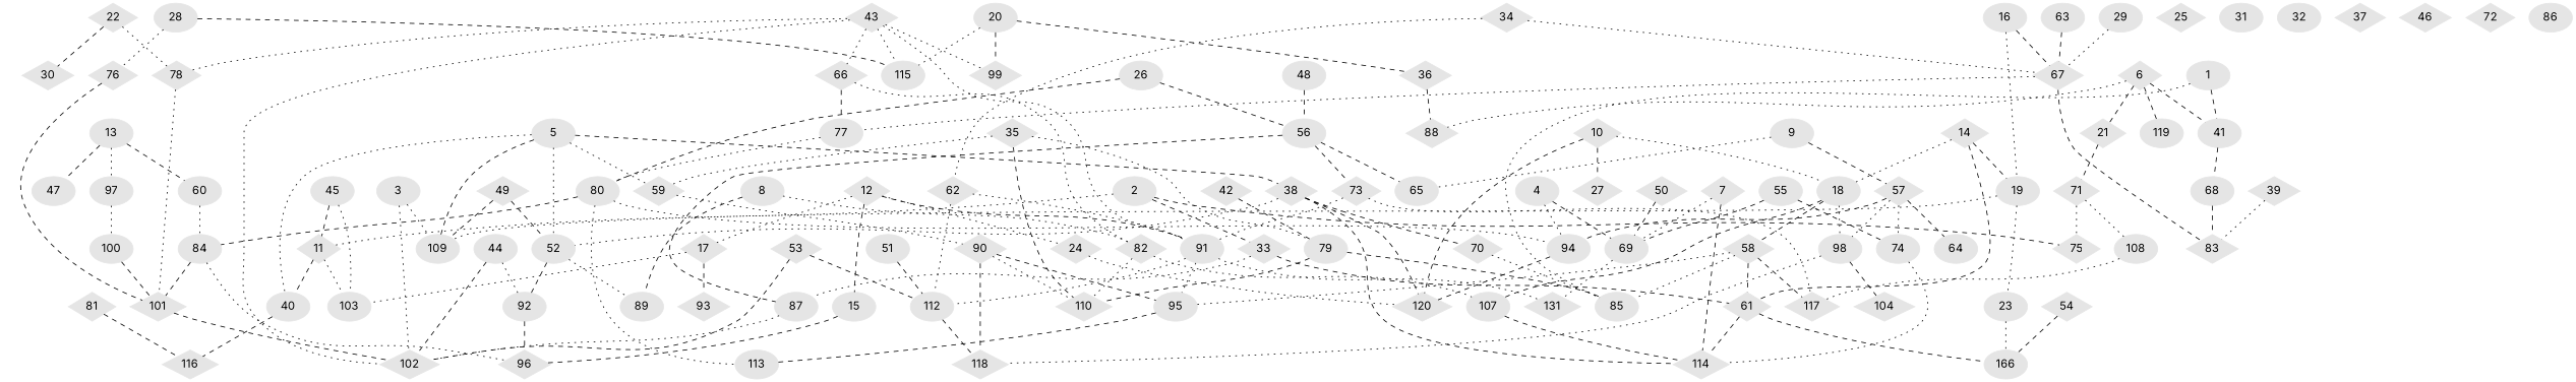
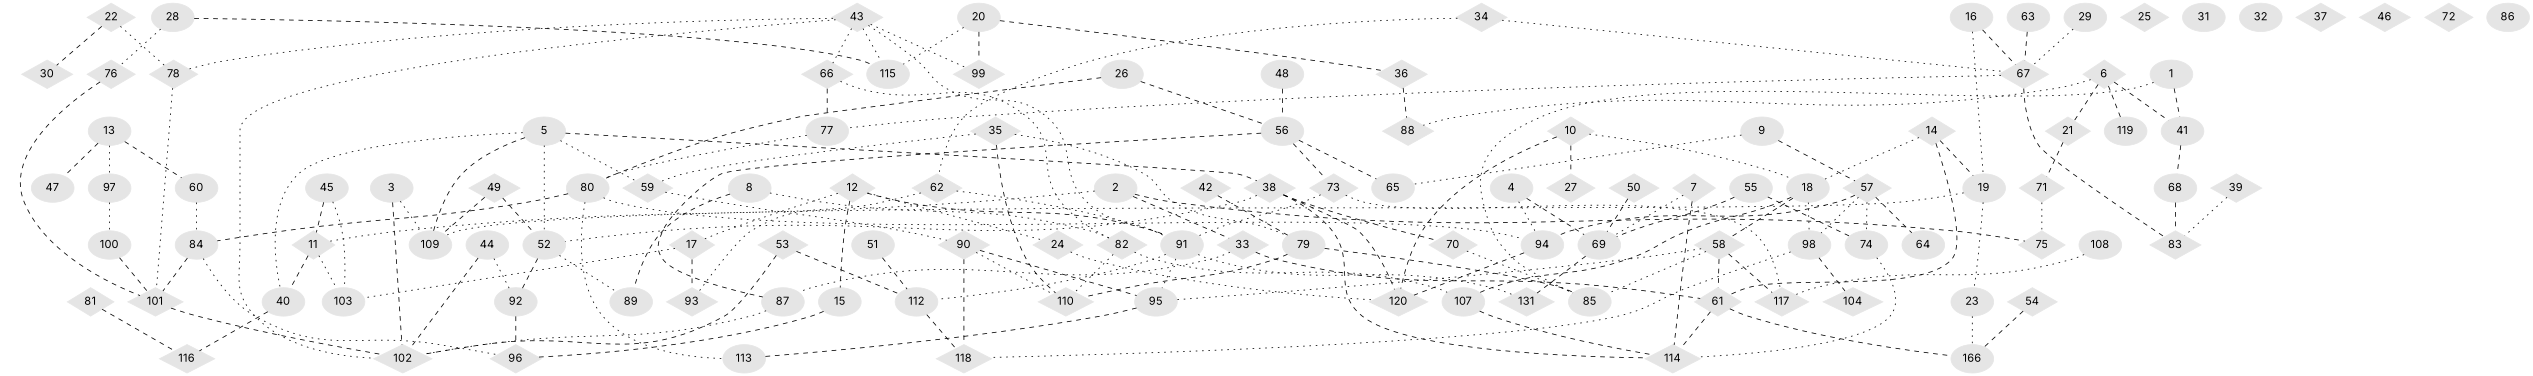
  graph {
    fontname=Inter
    node [color=gray90 fontname=Inter shape=ellipse style=filled]
    edge [fontname=Inter style=dashed]
    1
    41
    85
    68
    11 [shape=diamond]
    2
    33 [shape=diamond]
    75 [shape=diamond]
    40
    103
    61 [shape=diamond]
    87
    102 [shape=diamond]
    3
    109
    4
    69
    94
    n19 [label=131 shape=diamond]
    120 [shape=diamond]
    5
    38 [shape=diamond]
    52
    59 [shape=diamond]
    114 [shape=diamond]
    70 [shape=diamond]
    116 [shape=diamond]
    89
    92
    90 [shape=diamond]
    6 [shape=diamond]
    21 [shape=diamond]
    88 [shape=diamond]
    119
    71 [shape=diamond]
    7 [shape=diamond]
    82 [shape=diamond]
    8
    107
    110 [shape=diamond]
    57 [shape=diamond]
    9
    65
    98
    74
    64
    10 [shape=diamond]
    18
    27 [shape=diamond]
    58 [shape=diamond]
    12 [shape=diamond]
    15
    17 [shape=diamond]
    24 [shape=diamond]
    91
    96 [shape=diamond]
    93 [shape=diamond]
    112
    95
    13
    47
    60
    97
    84
    100
    14 [shape=diamond]
    19
    23
    n69 [label=166]
    104 [shape=diamond]
    16
    67 [shape=diamond]
    83 [shape=diamond]
    77
    117 [shape=diamond]
    118 [shape=diamond]
    36 [shape=diamond]
    20
    99 [shape=diamond]
    115
    108
    22 [shape=diamond]
    30 [shape=diamond]
    78 [shape=diamond]
    101 [shape=diamond]
    25 [shape=diamond]
    26
    56
    80
    73 [shape=diamond]
    113
    28
    76 [shape=diamond]
    29
    31
    32
    34 [shape=diamond]
    62 [shape=diamond]
    35 [shape=diamond]
    79
    37 [shape=diamond]
    39 [shape=diamond]
    42 [shape=diamond]
    43 [shape=diamond]
    66 [shape=diamond]
    44
    45
    46 [shape=diamond]
    48
    49 [shape=diamond]
    50 [shape=diamond]
    51
    53 [shape=diamond]
    54 [shape=diamond]
    55
    63
    72 [shape=diamond]
    81 [shape=diamond]
    86
    1 -- 41
    1 -- 85 [style=dotted]
    41 -- 68
    68 -- 83
    11 -- 40
    11 -- 103 [style=dotted]
    2 -- 11 [style=dotted]
    2 -- 33
    2 -- 75
    33 -- 61
    33 -- 87 [style=dotted]
    40 -- 116
    61 -- 114
    61 -- n69
    87 -- 102 [style=dotted]
-   3 -- 102 [style=dotted]
+   3 -- 102
    3 -- 109 [style=dotted]
    4 -- 69
    4 -- 94 [style=dotted]
-   69 -- n19 [style=dotted]
+   69 -- n19
    94 -- 120
    5 -- 40 [style=dotted]
    5 -- 109
    5 -- 38
    5 -- 52 [style=dotted]
    5 -- 59 [style=dotted]
    38 -- 120
    38 -- 52 [style=dotted]
    38 -- 114
    38 -- 70
    52 -- 89 [style=dotted]
    52 -- 92
    59 -- 90 [style=dotted]
    70 -- 85 [style=dotted]
    92 -- 96
    90 -- 110 [style=dotted]
    90 -- 95
    90 -- 118
    6 -- 41
    6 -- 21
    6 -- 88 [style=dotted]
    6 -- 119
    21 -- 71
    71 -- 75 [style=dotted]
-   71 -- 108 [style=dotted]
    7 -- 69 [style=dotted]
    7 -- 114
    82 -- 107 [style=dotted]
    82 -- 110 [style=dotted]
    8 -- 89
    8 -- 82 [style=dotted]
    107 -- 114
    57 -- 94
    57 -- 98 [style=dotted]
    57 -- 74 [style=dotted]
    57 -- 64
    9 -- 57
    9 -- 65 [style=dotted]
    98 -- 104
    98 -- 118 [style=dotted]
    74 -- 114 [style=dotted]
    10 -- 120
    10 -- 18 [style=dotted]
    10 -- 27
    18 -- 107
    18 -- 98 [style=dotted]
    18 -- 58
    58 -- 85 [style=dotted]
    58 -- 61
    58 -- 95 [style=dotted]
    58 -- 117
    12 -- 15
    12 -- 17 [style=dotted]
    12 -- 24 [style=dotted]
    12 -- 91
    15 -- 96
    17 -- 103 [style=dotted]
    17 -- 93
    24 -- 120 [style=dotted]
    91 -- n19 [style=dotted]
    91 -- 112 [style=dotted]
    91 -- 95 [style=dotted]
    112 -- 118
    95 -- 113
    13 -- 47
    13 -- 60
    13 -- 97 [style=dotted]
    60 -- 84 [style=dotted]
    97 -- 100 [style=dotted]
    84 -- 96 [style=dotted]
    84 -- 101
    100 -- 101
    14 -- 61
    14 -- 18 [style=dotted]
    14 -- 19
    19 -- 109 [style=dotted]
    19 -- 23 [style=dotted]
    23 -- n69 [style=dotted]
    16 -- 19 [style=dotted]
    16 -- 67
    67 -- 83
    67 -- 77 [style=dotted]
    77 -- 80 [style=dotted]
    36 -- 88
    20 -- 36
    20 -- 99
    20 -- 115 [style=dotted]
    108 -- 117 [style=dotted]
    22 -- 30
    22 -- 78 [style=dotted]
    78 -- 101 [style=dotted]
    101 -- 102
    26 -- 56
    26 -- 80
    56 -- 87
    56 -- 65
    56 -- 73
    80 -- 94 [style=dotted]
    80 -- 84
    80 -- 113 [style=dotted]
    73 -- 91 [style=dotted]
    73 -- 117 [style=dotted]
    28 -- 115
    28 -- 76 [style=dotted]
    76 -- 101
    29 -- 67 [style=dotted]
    34 -- 67 [style=dotted]
    34 -- 62 [style=dotted]
    62 -- 91 [style=dotted]
-   62 -- 112 [style=dotted]
+   62 -- 93 [style=dotted]
    35 -- 59 [style=dotted]
    35 -- 110
    35 -- 79 [style=dotted]
    79 -- 85
    79 -- 110
    39 -- 83 [style=dotted]
    42 -- 79
    43 -- 102 [style=dotted]
    43 -- 91 [style=dotted]
    43 -- 99 [style=dotted]
    43 -- 115 [style=dotted]
    43 -- 78 [style=dotted]
    43 -- 66 [style=dotted]
    66 -- 82 [style=dotted]
    66 -- 77
    44 -- 102
    44 -- 92 [style=dotted]
    45 -- 11
    45 -- 103 [style=dotted]
    48 -- 56
    49 -- 109
    49 -- 52
    50 -- 69
    51 -- 112
    53 -- 102
    53 -- 112
    54 -- n69
    55 -- 69
    55 -- 74
    63 -- 67
    81 -- 116
  }
